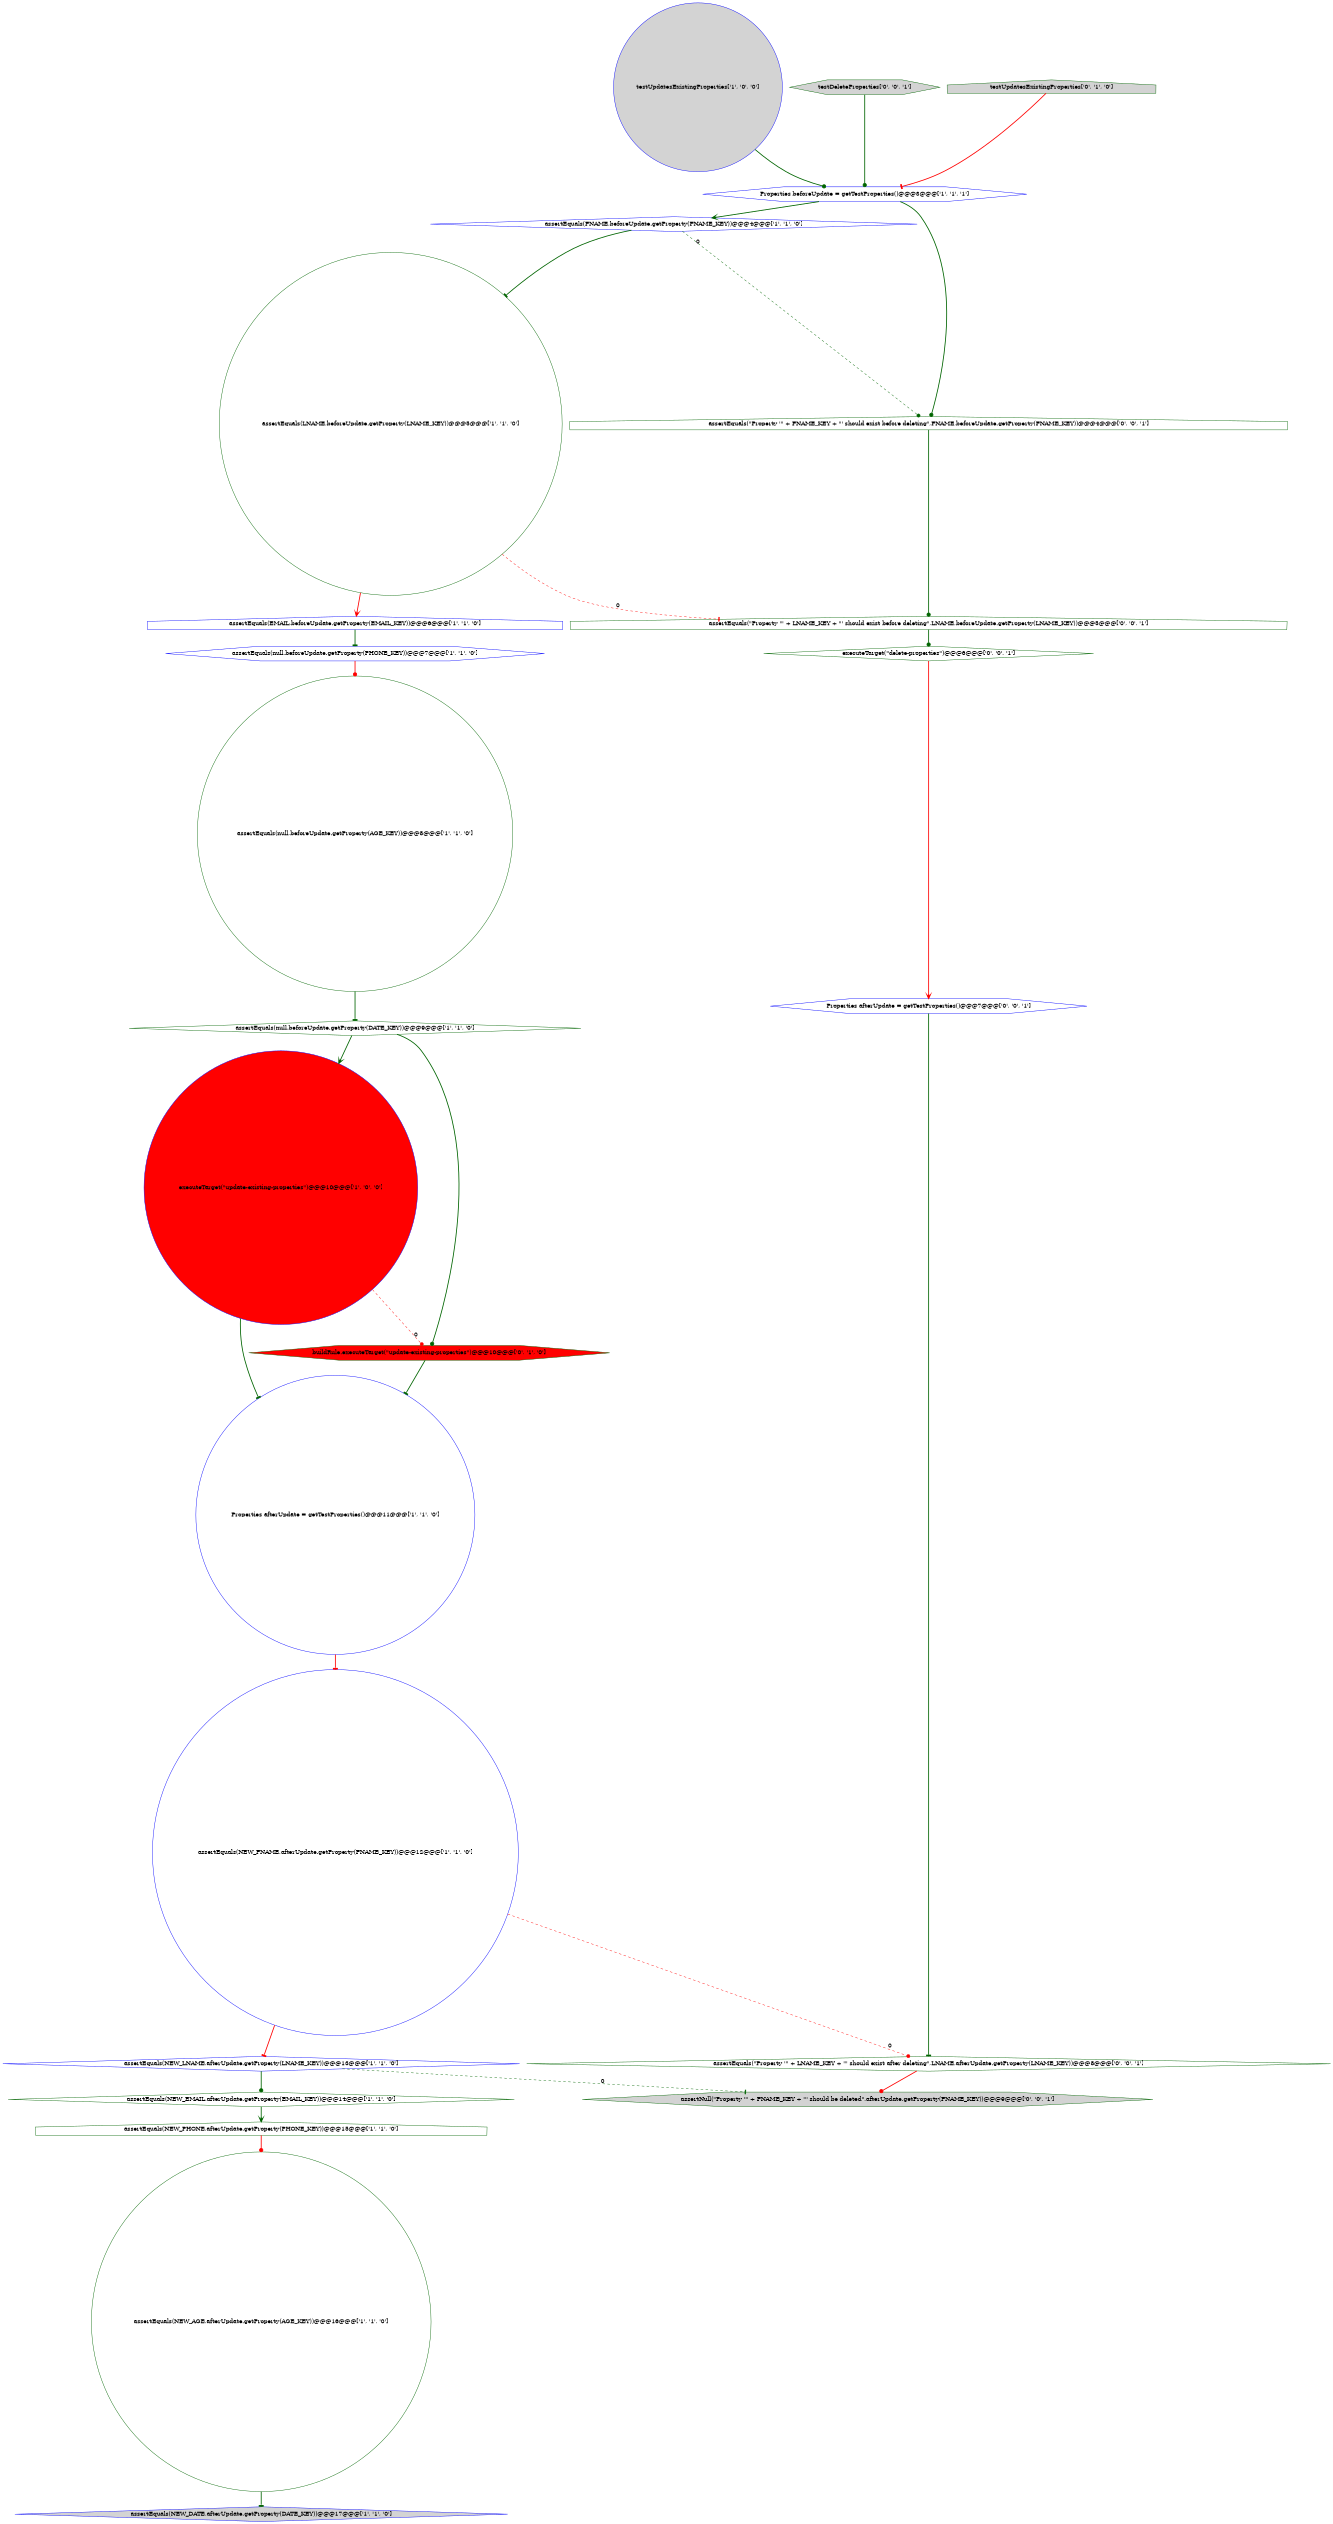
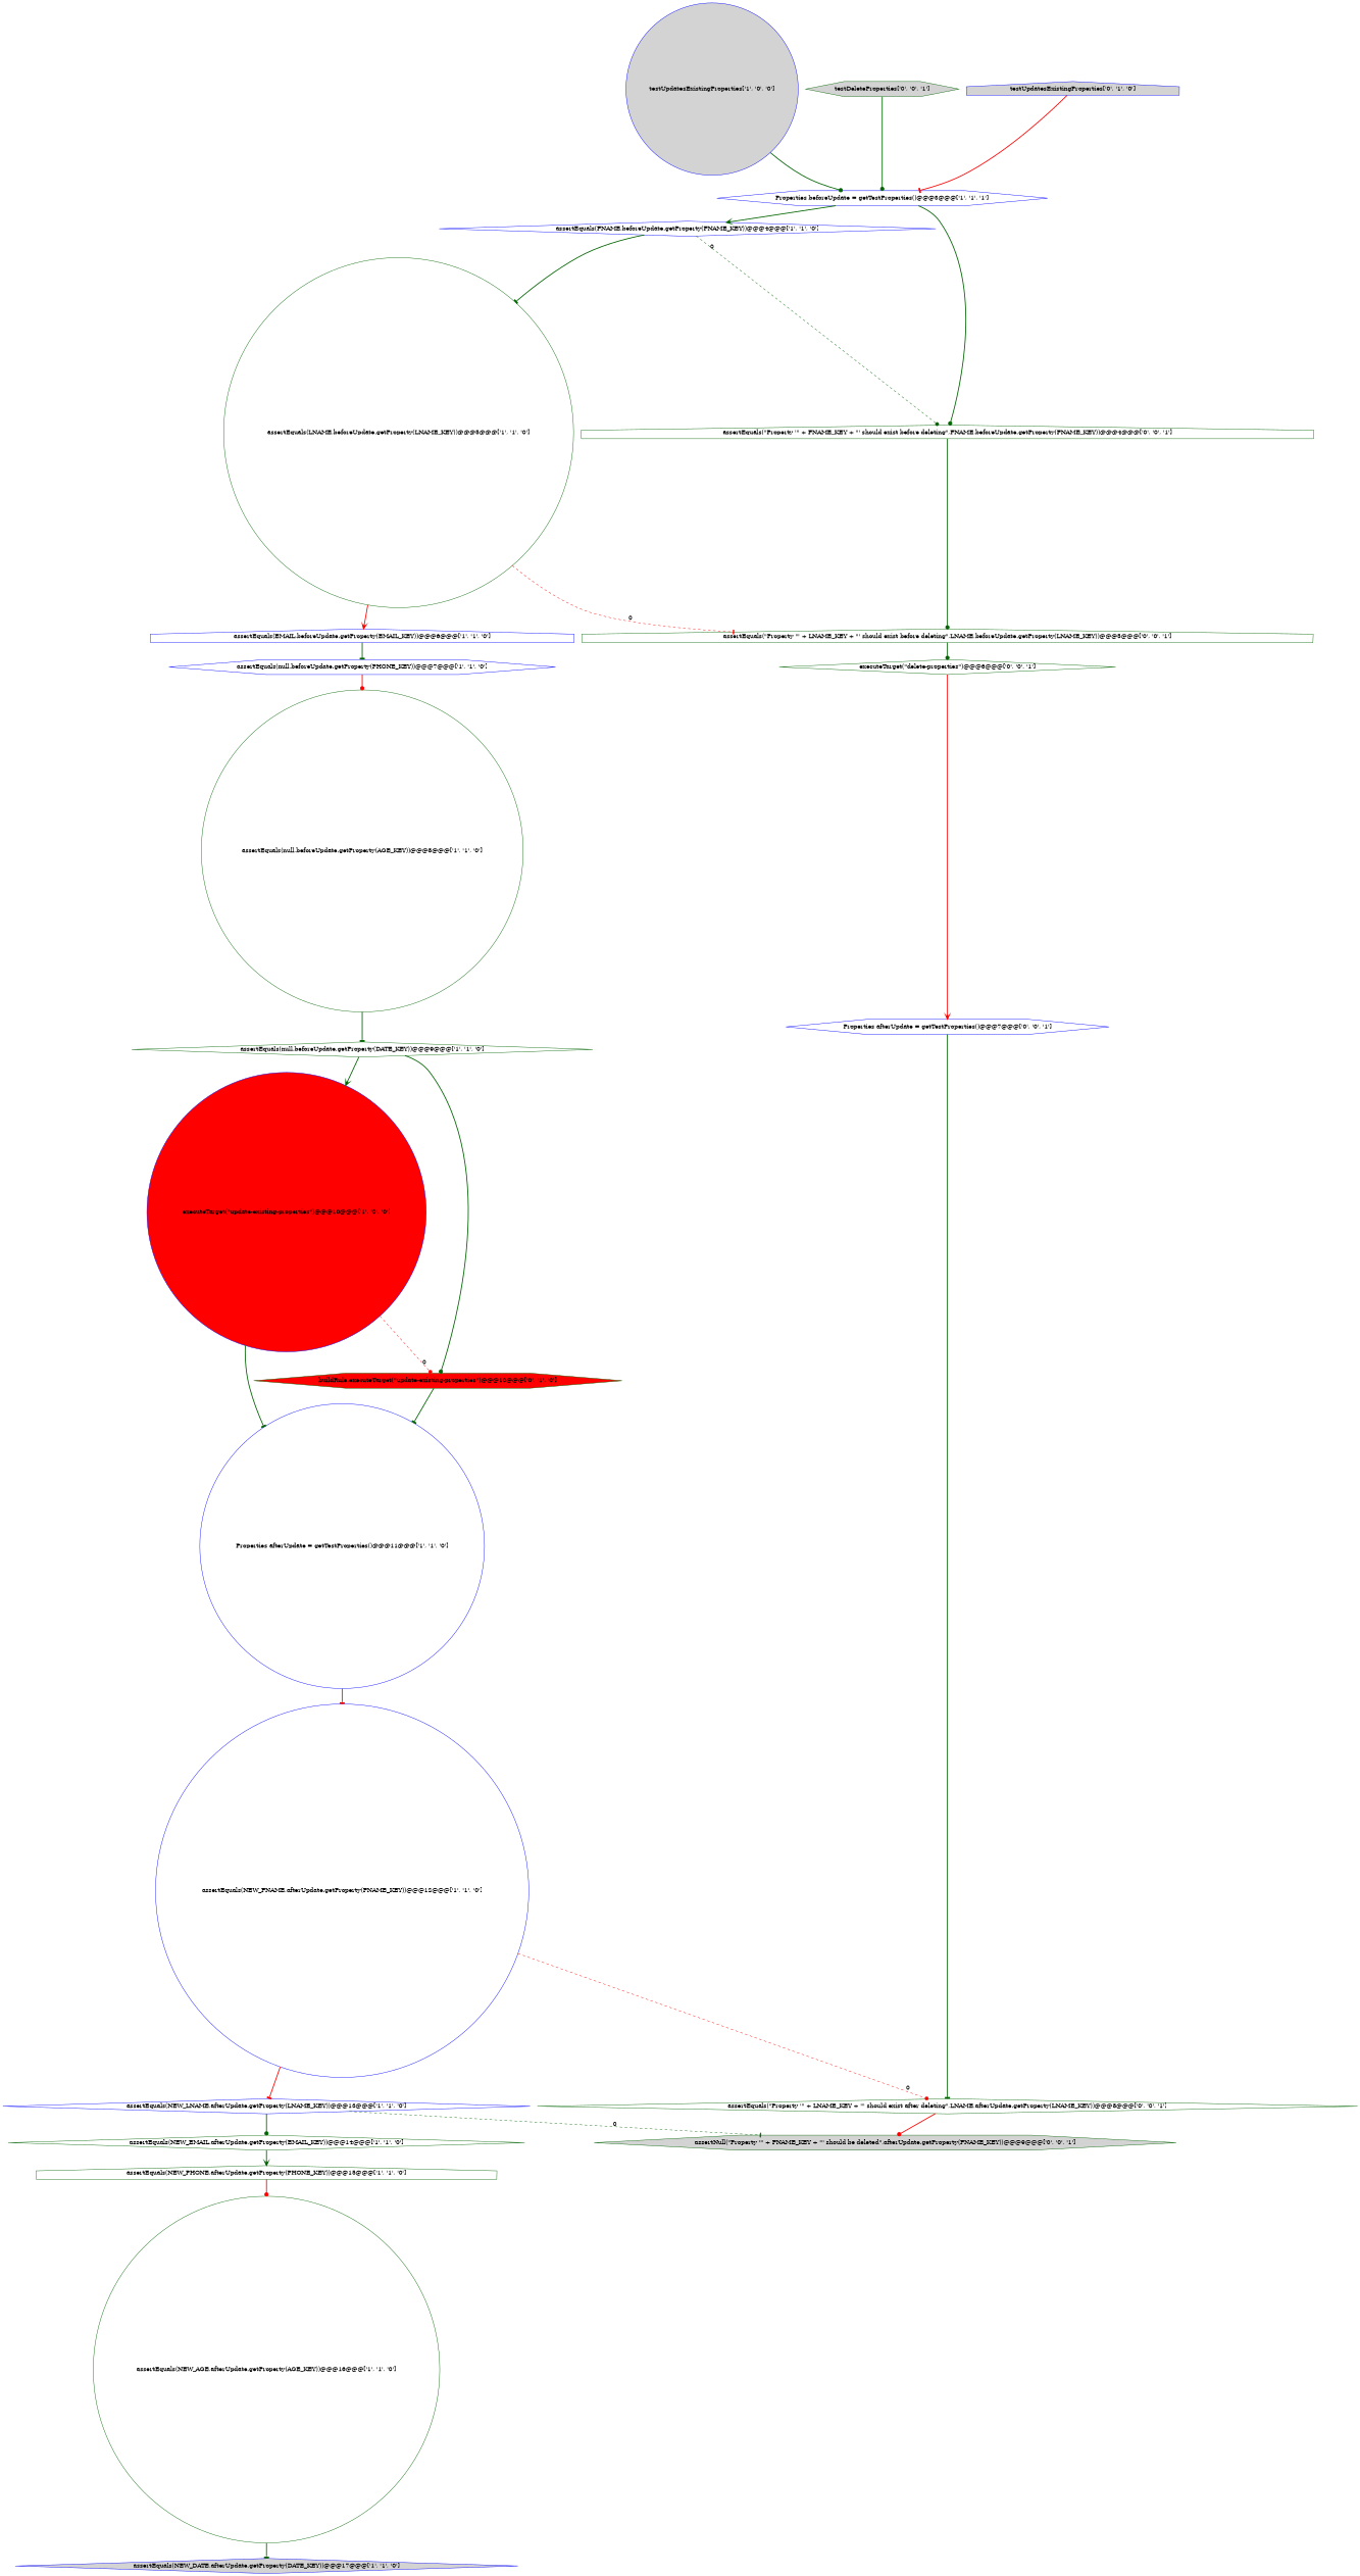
  digraph {
    node [fillcolor=white shape=diamond style=filled color=darkgreen]
    edge [style=bold color=darkgreen arrowhead=dot]
    n1 [label="assertEquals(FNAME,beforeUpdate.getProperty(FNAME_KEY))@@@4@@@['1', '1', '0']" color=blue]
    n2 [label="assertEquals(LNAME,beforeUpdate.getProperty(LNAME_KEY))@@@5@@@['1', '1', '0']" shape=circle]
    n3 [label="assertEquals(\"Property '\" + FNAME_KEY + \"' should exist before deleting\",FNAME,beforeUpdate.getProperty(FNAME_KEY))@@@4@@@['0', '0', '1']" shape=house]
    n4 [label="executeTarget(\"delete-properties\")@@@6@@@['0', '0', '1']"]
    n5 [label="Properties afterUpdate = getTestProperties()@@@7@@@['0', '0', '1']" shape=hexagon color=blue]
    n6 [label="Properties beforeUpdate = getTestProperties()@@@3@@@['1', '1', '1']" shape=hexagon color=blue]
    n7 [label="assertEquals(NEW_FNAME,afterUpdate.getProperty(FNAME_KEY))@@@12@@@['1', '1', '0']" shape=circle color=blue]
    n8 [label="assertEquals(\"Property '\" + LNAME_KEY + \"' should exist after deleting\",LNAME,afterUpdate.getProperty(LNAME_KEY))@@@8@@@['0', '0', '1']"]
    n9 [label="assertEquals(NEW_LNAME,afterUpdate.getProperty(LNAME_KEY))@@@13@@@['1', '1', '0']" color=blue]
    n10 [fillcolor=lightgray label="testUpdatesExistingProperties['1', '0', '0']" shape=circle color=blue]
    n11 [label="assertEquals(NEW_AGE,afterUpdate.getProperty(AGE_KEY))@@@16@@@['1', '1', '0']" shape=circle]
    n12 [fillcolor=lightgray label="assertEquals(NEW_DATE,afterUpdate.getProperty(DATE_KEY))@@@17@@@['1', '1', '0']" color=blue]
    n13 [fillcolor=lightgray label="testDeleteProperties['0', '0', '1']" shape=hexagon]
    n14 [label="assertEquals(\"Property '\" + LNAME_KEY + \"' should exist before deleting\",LNAME,beforeUpdate.getProperty(LNAME_KEY))@@@5@@@['0', '0', '1']" shape=house]
    n15 [label="assertEquals(null,beforeUpdate.getProperty(AGE_KEY))@@@8@@@['1', '1', '0']" shape=circle]
    n16 [label="assertEquals(null,beforeUpdate.getProperty(DATE_KEY))@@@9@@@['1', '1', '0']"]
    n17 [fillcolor=red label="buildRule.executeTarget(\"update-existing-properties\")@@@10@@@['0', '1', '0']" shape=hexagon]
    n18 [label="Properties afterUpdate = getTestProperties()@@@11@@@['1', '1', '0']" shape=circle color=blue]
    n19 [fillcolor=lightgray label="assertNull(\"Property '\" + FNAME_KEY + \"' should be deleted\",afterUpdate.getProperty(FNAME_KEY))@@@9@@@['0', '0', '1']" shape=hexagon]
    n20 [fillcolor=red label="executeTarget(\"update-existing-properties\")@@@10@@@['1', '0', '0']" shape=circle color=blue]
    n21 [label="assertEquals(null,beforeUpdate.getProperty(PHONE_KEY))@@@7@@@['1', '1', '0']" shape=hexagon color=blue]
    n22 [label="assertEquals(EMAIL,beforeUpdate.getProperty(EMAIL_KEY))@@@6@@@['1', '1', '0']" shape=house color=blue]
    n23 [label="assertEquals(NEW_PHONE,afterUpdate.getProperty(PHONE_KEY))@@@15@@@['1', '1', '0']" shape=house]
    n24 [label="assertEquals(NEW_EMAIL,afterUpdate.getProperty(EMAIL_KEY))@@@14@@@['1', '1', '0']"]
-   n25 [fillcolor=lightgray label="testUpdatesExistingProperties['0', '1', '0']" shape=house]
+   n25 [fillcolor=lightgray label="testUpdatesExistingProperties['0', '1', '0']" shape=house color=blue]
    n1 -> n2 [arrowhead=tee]
    n1 -> n3 [label=0 style=dashed]
    n2 -> n14 [label=0 style=dashed color=red arrowhead=tee]
    n2 -> n22 [color=red arrowhead=vee]
    n3 -> n14
    n4 -> n5 [color=red arrowhead=vee]
    n5 -> n8 [arrowhead=tee]
    n6 -> n1 [arrowhead=vee]
    n6 -> n3
    n7 -> n8 [label=0 style=dashed color=red]
    n7 -> n9 [color=red arrowhead=tee]
    n8 -> n19 [color=red]
    n9 -> n19 [label=0 style=dashed arrowhead=tee]
    n9 -> n24
    n10 -> n6
    n11 -> n12 [arrowhead=tee]
    n13 -> n6
    n14 -> n4
    n15 -> n16 [arrowhead=tee]
    n16 -> n17
    n16 -> n20 [arrowhead=vee]
    n17 -> n18 [arrowhead=tee]
    n18 -> n7 [color=red arrowhead=tee]
    n20 -> n17 [label=0 style=dashed color=red]
    n20 -> n18 [arrowhead=tee]
    n21 -> n15 [color=red]
    n22 -> n21 [arrowhead=tee]
    n23 -> n11 [color=red]
    n24 -> n23 [arrowhead=vee]
    n25 -> n6 [color=red arrowhead=tee]
  }
